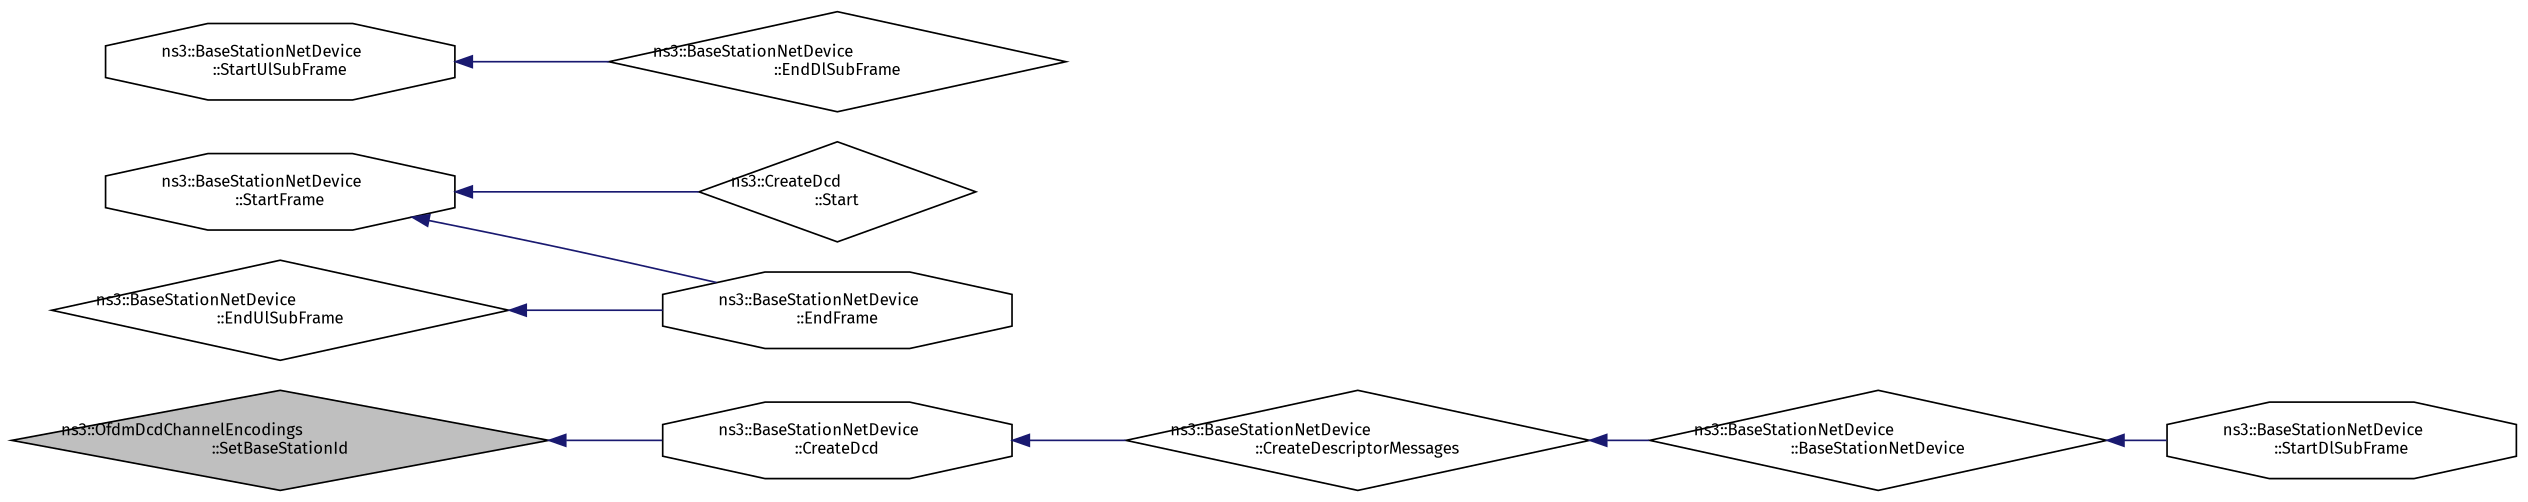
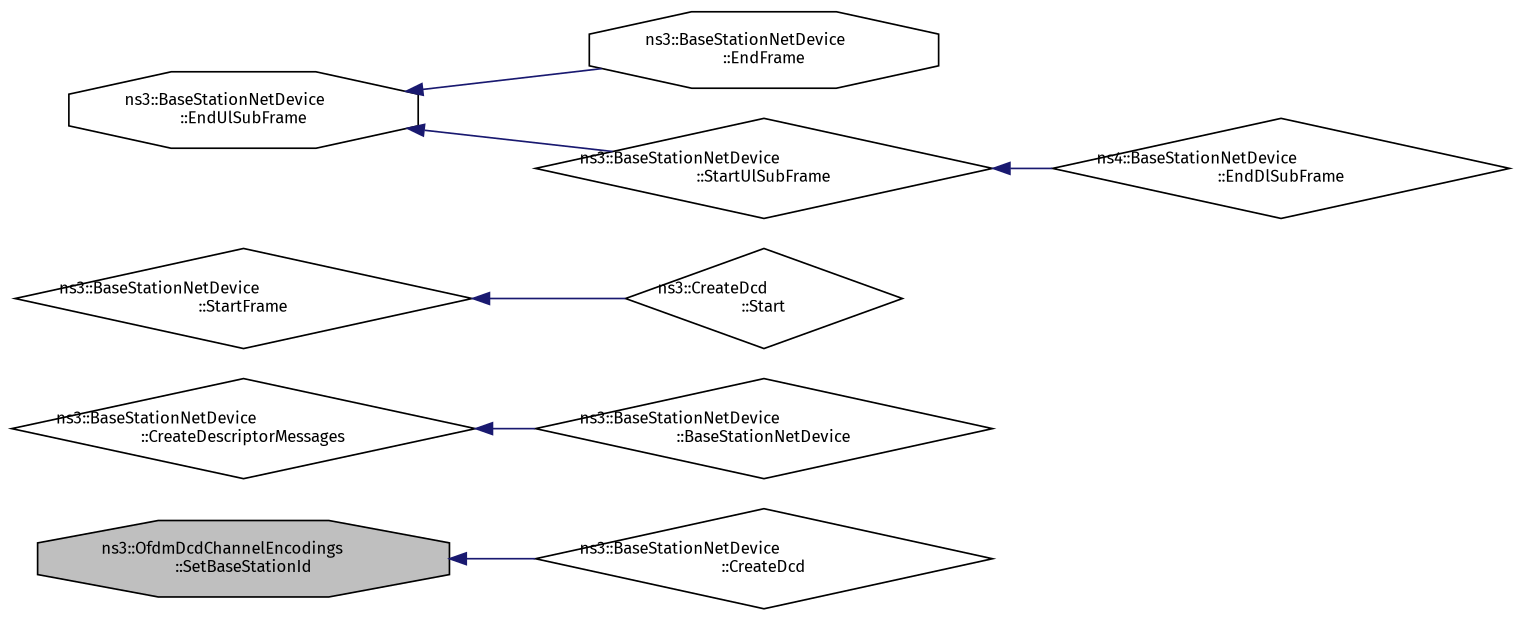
  digraph {
    fontname="Fira Sans"
    rankdir=LR
    node [color=black fillcolor=white fontname="Fira Sans" fontsize=10 shape=diamond style=filled]
    edge [color=midnightblue dir=back fontname="Fira Sans" fontsize=10 labelfontname=Helvetica labelfontsize=10 style=solid]
-   n1 [fillcolor=grey75 fontcolor=black height=0.2 label="ns3::OfdmDcdChannelEncodings\l::SetBaseStationId" width=0.4]
-   n2 [height=0.2 label="ns3::BaseStationNetDevice\l::CreateDcd" shape=octagon width=0.4]
+   n1 [fillcolor=grey75 fontcolor=black height=0.2 label="ns3::OfdmDcdChannelEncodings\l::SetBaseStationId" shape=octagon width=0.4]
+   n2 [height=0.2 label="ns3::BaseStationNetDevice\l::CreateDcd" width=0.4]
    n3 [height=0.2 label="ns3::BaseStationNetDevice\l::CreateDescriptorMessages" width=0.4]
    n4 [height=0.2 label="ns3::BaseStationNetDevice\l::BaseStationNetDevice" width=0.4]
-   n5 [height=0.2 label="ns3::BaseStationNetDevice\l::StartDlSubFrame" shape=octagon width=0.4]
-   n6 [height=0.2 label="ns3::BaseStationNetDevice\l::StartFrame" shape=octagon width=0.4]
+   n6 [height=0.2 label="ns3::BaseStationNetDevice\l::StartFrame" width=0.4]
    n7 [height=0.2 label="ns3::CreateDcd\l::Start" width=0.4]
    n8 [height=0.2 label="ns3::BaseStationNetDevice\l::EndFrame" shape=octagon width=0.4]
-   n9 [height=0.2 label="ns3::BaseStationNetDevice\l::EndUlSubFrame" width=0.4]
-   n10 [height=0.2 label="ns3::BaseStationNetDevice\l::StartUlSubFrame" shape=octagon width=0.4]
-   n11 [height=0.2 label="ns3::BaseStationNetDevice\l::EndDlSubFrame" width=0.4]
+   n9 [height=0.2 label="ns3::BaseStationNetDevice\l::EndUlSubFrame" shape=octagon width=0.4]
+   n10 [height=0.2 label="ns3::BaseStationNetDevice\l::StartUlSubFrame" width=0.4]
+   n11 [height=0.2 label="ns4::BaseStationNetDevice\l::EndDlSubFrame" width=0.4]
    n1 -> n2
-   n2 -> n3
    n3 -> n4
-   n4 -> n5
    n6 -> n7
-   n6 -> n8
    n9 -> n8
+   n9 -> n10
    n10 -> n11
  }
